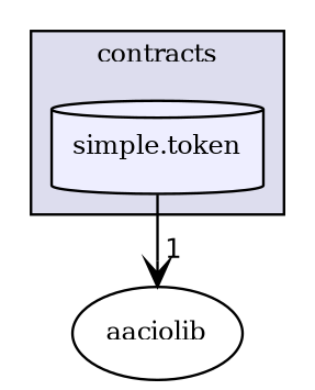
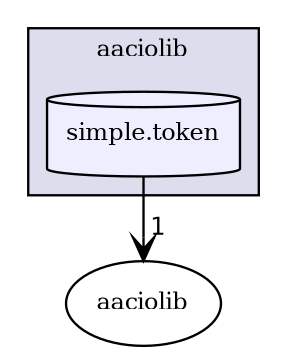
  digraph {
    compound=true
    fontname="DejaVu Serif"
    node [fontname="DejaVu Serif" fontsize=10 color=black]
    n1 [fillcolor="#eeeeff" label="simple.token" pencolor=black shape=cylinder style=filled]
    n2 [label=aaciolib shape=ellipse]
    subgraph cluster_1 {
      bgcolor="#ddddee"
      fontsize=10
-     label=contracts
+     label=aaciolib
      pencolor=black
      n1
    }
    n1 -> n2 [headlabel=1 labeldistance=1.5 labelfontname=Helvetica labelfontsize=10 style=solid arrowhead=vee fontname="DejaVu Serif"]
  }
